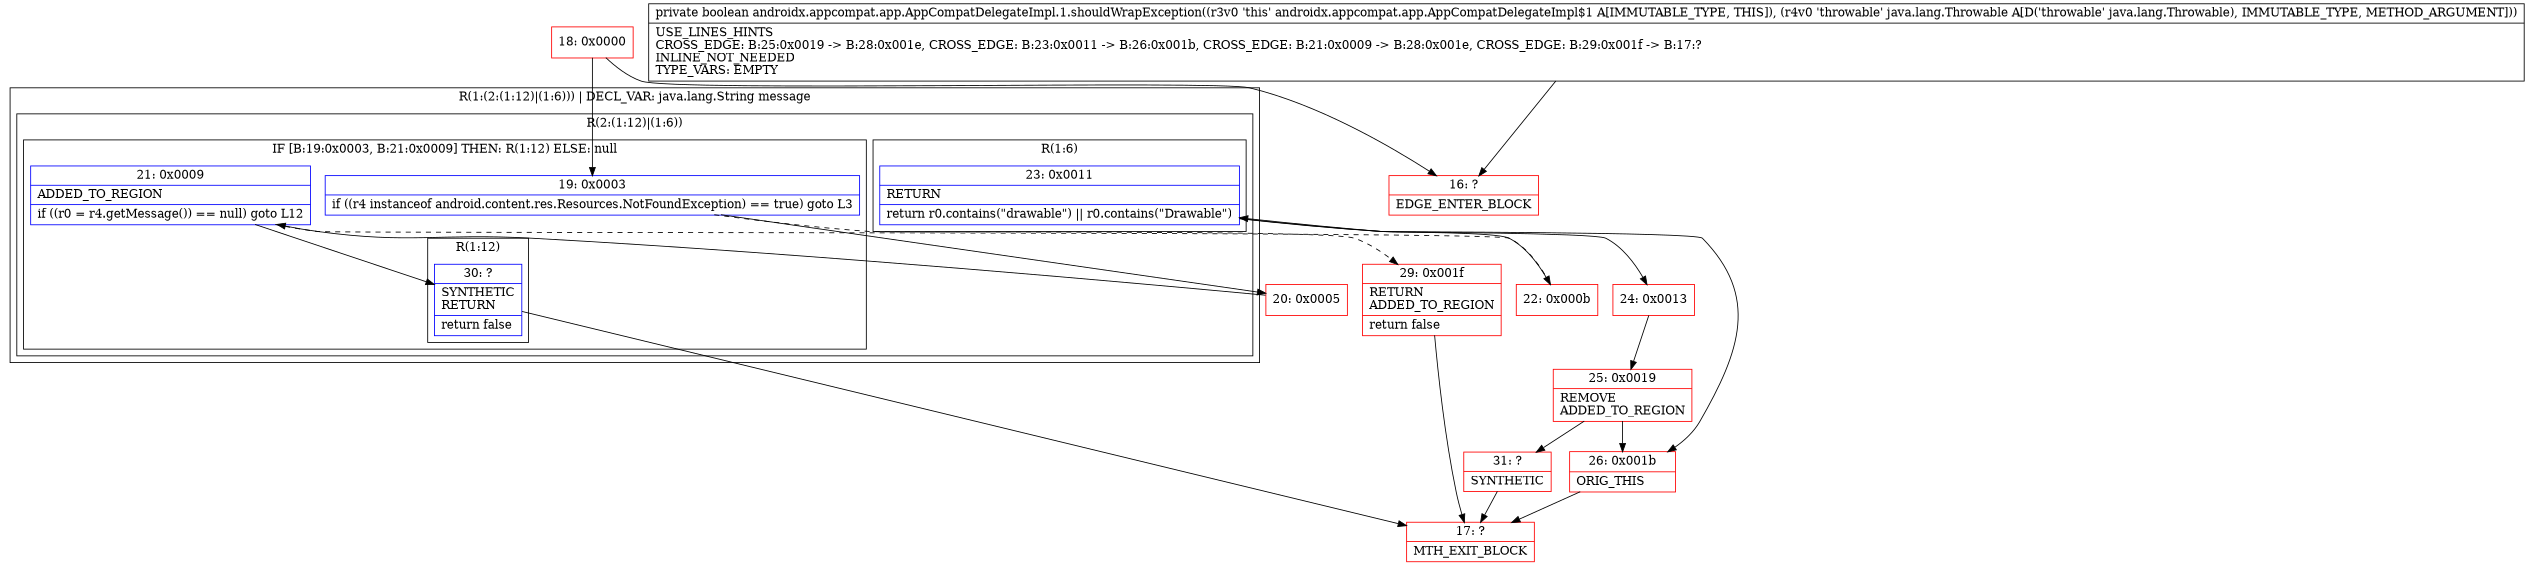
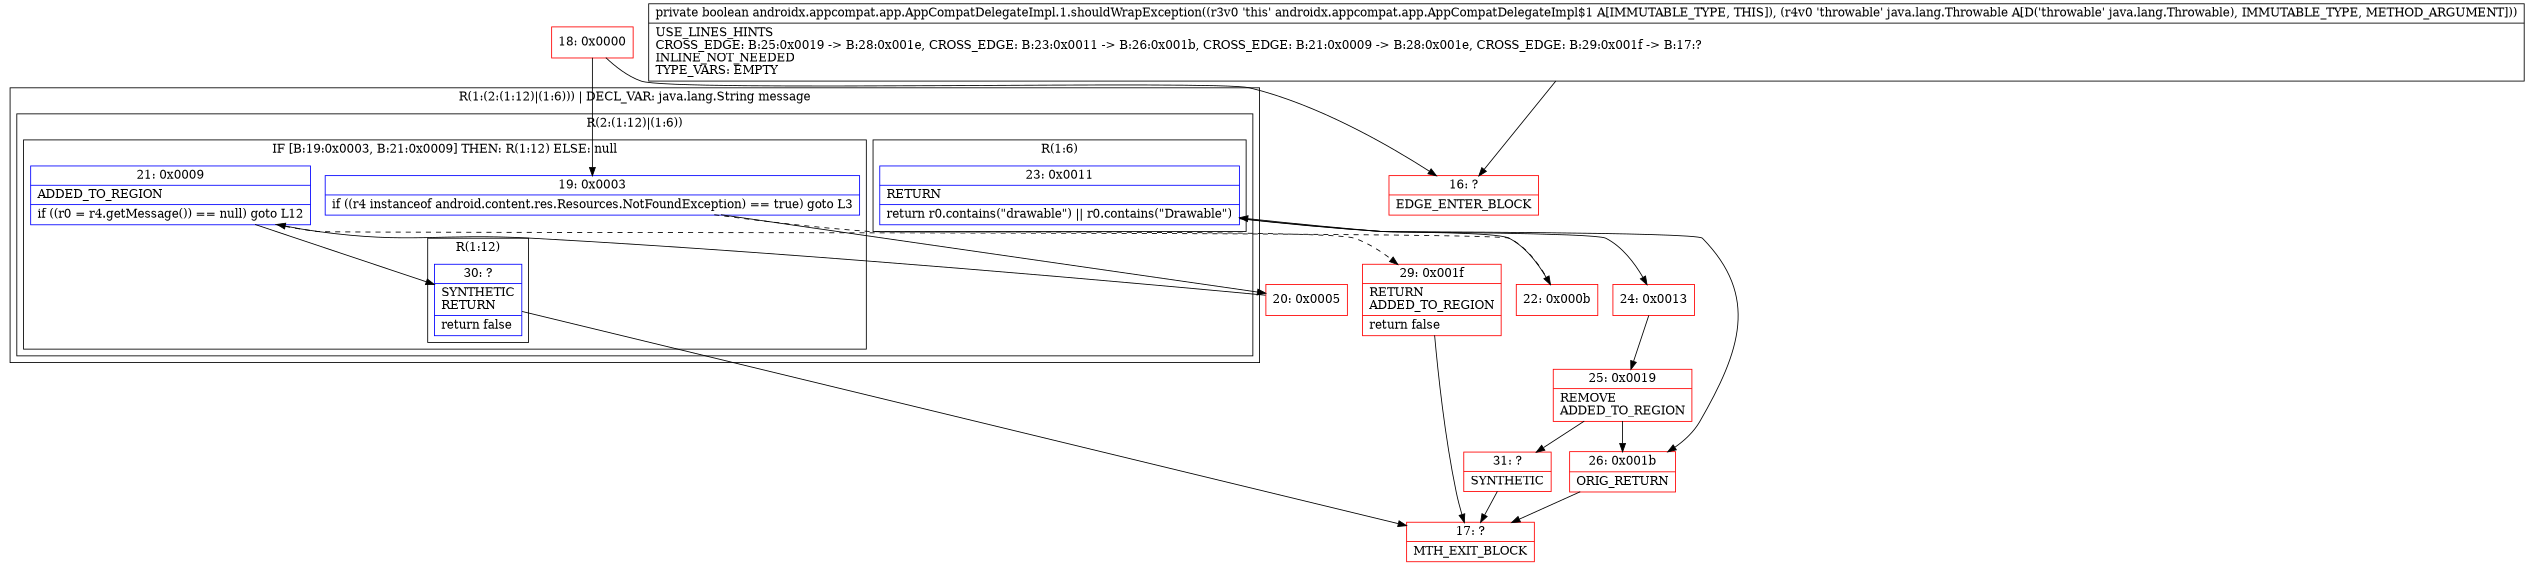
  digraph {
    node [color=red shape=record]
    n1 [color=blue label="{30\:\ ?|SYNTHETIC\lRETURN\l|return false\l}"]
    n2 [color=blue label="{19\:\ 0x0003|if ((r4 instanceof android.content.res.Resources.NotFoundException) == true) goto L3\l}"]
    n3 [color=blue label="{21\:\ 0x0009|ADDED_TO_REGION\l|if ((r0 = r4.getMessage()) == null) goto L12\l}"]
    n4 [color=blue label="{23\:\ 0x0011|RETURN\l|return r0.contains(\"drawable\") \|\| r0.contains(\"Drawable\")\l}"]
    n5 [label="{17\:\ ?|MTH_EXIT_BLOCK\l}"]
    n6 [label="{20\:\ 0x0005}"]
    n7 [label="{29\:\ 0x001f|RETURN\lADDED_TO_REGION\l|return false\l}"]
    n8 [label="{22\:\ 0x000b}"]
    n9 [label="{24\:\ 0x0013}"]
-   n10 [label="{26\:\ 0x001b|ORIG_THIS\l}"]
+   n10 [label="{26\:\ 0x001b|ORIG_RETURN\l}"]
    n11 [label="{25\:\ 0x0019|REMOVE\lADDED_TO_REGION\l}"]
    n12 [label="{16\:\ ?|EDGE_ENTER_BLOCK\l}"]
    n13 [label="{18\:\ 0x0000}"]
    n14 [label="{31\:\ ?|SYNTHETIC\l}"]
    n15 [label="{private boolean androidx.appcompat.app.AppCompatDelegateImpl.1.shouldWrapException((r3v0 'this' androidx.appcompat.app.AppCompatDelegateImpl$1 A[IMMUTABLE_TYPE, THIS]), (r4v0 'throwable' java.lang.Throwable A[D('throwable' java.lang.Throwable), IMMUTABLE_TYPE, METHOD_ARGUMENT]))  | USE_LINES_HINTS\lCROSS_EDGE: B:25:0x0019 \-\> B:28:0x001e, CROSS_EDGE: B:23:0x0011 \-\> B:26:0x001b, CROSS_EDGE: B:21:0x0009 \-\> B:28:0x001e, CROSS_EDGE: B:29:0x001f \-\> B:17:?\lINLINE_NOT_NEEDED\lTYPE_VARS: EMPTY\l}" color=""]
    subgraph cluster_1 {
      label="R(1:(2:(1:12)|(1:6))) | DECL_VAR: java.lang.String message\l"
      subgraph cluster_2 {
        label="R(2:(1:12)|(1:6))"
        subgraph cluster_3 {
          label="IF [B:19:0x0003, B:21:0x0009] THEN: R(1:12) ELSE: null"
          n2
          n3
          subgraph cluster_4 {
            label="R(1:12)"
            n1
          }
        }
        subgraph cluster_5 {
          label="R(1:6)"
          n4
        }
      }
    }
    n1 -> n5
    n2 -> n6
    n2 -> n7 [style=dashed]
    n3 -> n1
    n3 -> n8 [style=dashed]
    n4 -> n9
    n4 -> n10
    n6 -> n3
    n7 -> n5
    n8 -> n4
    n9 -> n11
    n10 -> n5
    n11 -> n10
    n11 -> n14
    n13 -> n2
    n13 -> n12
    n14 -> n5
    n15 -> n12
  }
